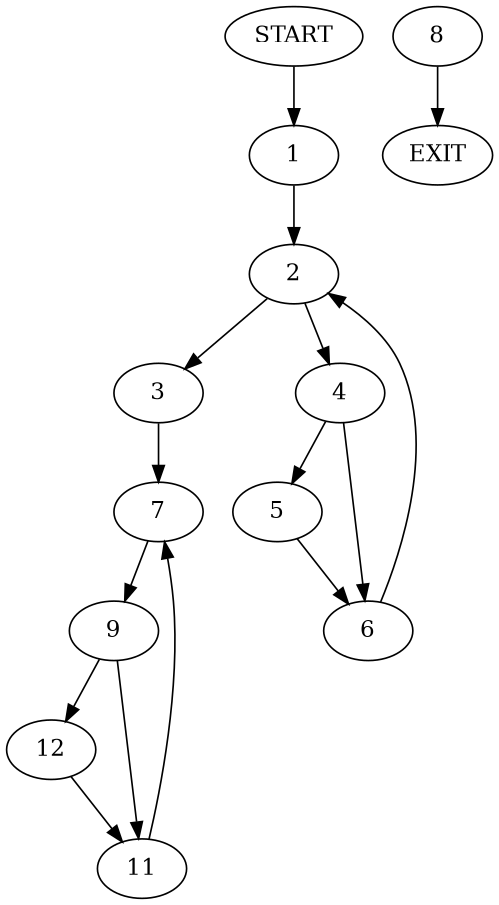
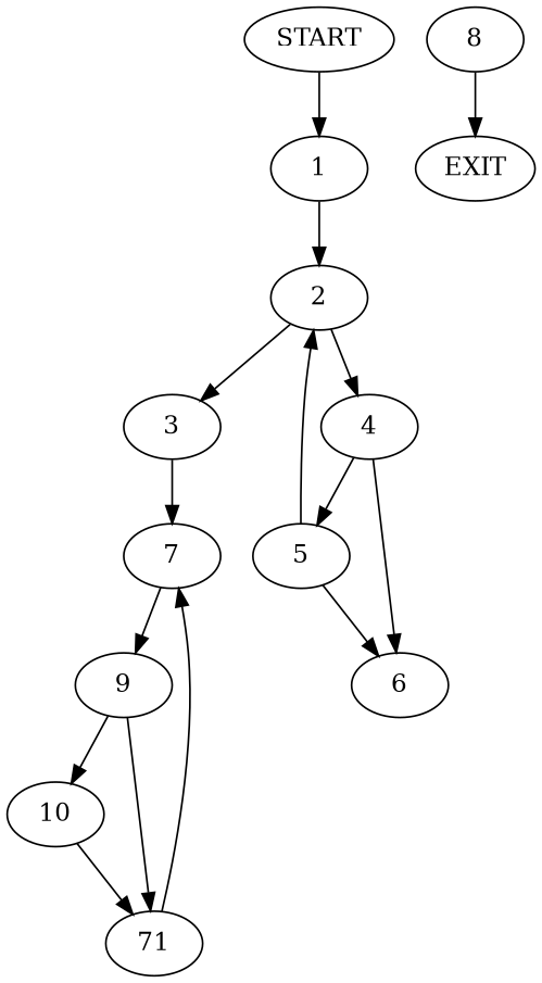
  digraph {
    n1 [label=START]
    1
    2
    n4 [label=EXIT]
    3
    4
    7
    5
    6
    9
    8
-   10 [label=12]
-   11
+   10
+   11 [label=71]
    n1 -> 1
    1 -> 2
    2 -> 3
    2 -> 4
    3 -> 7
    4 -> 5
    4 -> 6
    7 -> 9
    5 -> 6
-   6 -> 2
+   5 -> 2
    9 -> 10
    9 -> 11
    8 -> n4
    10 -> 11
    11 -> 7
  }
